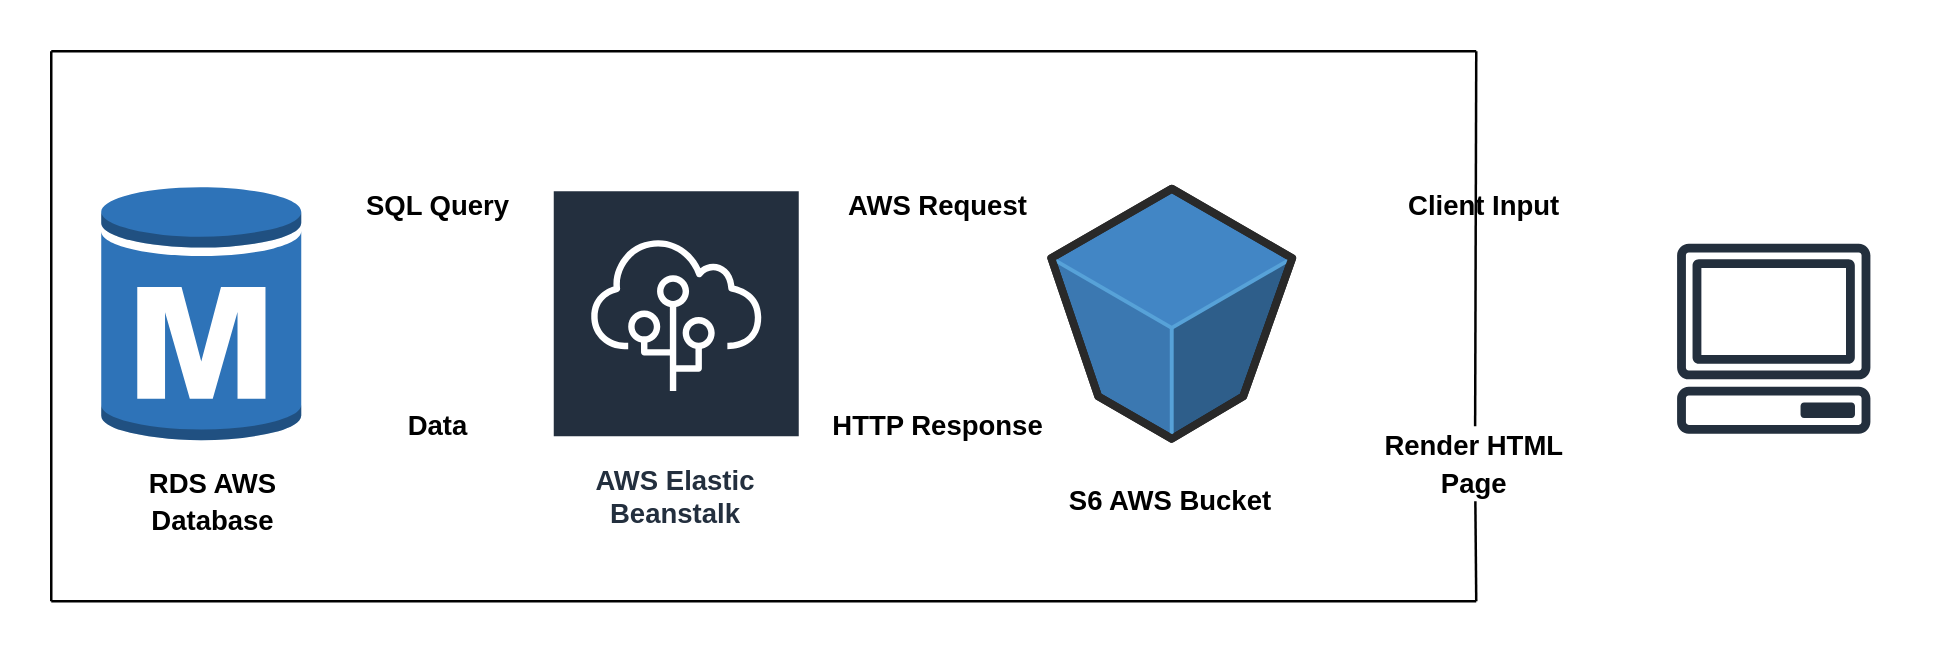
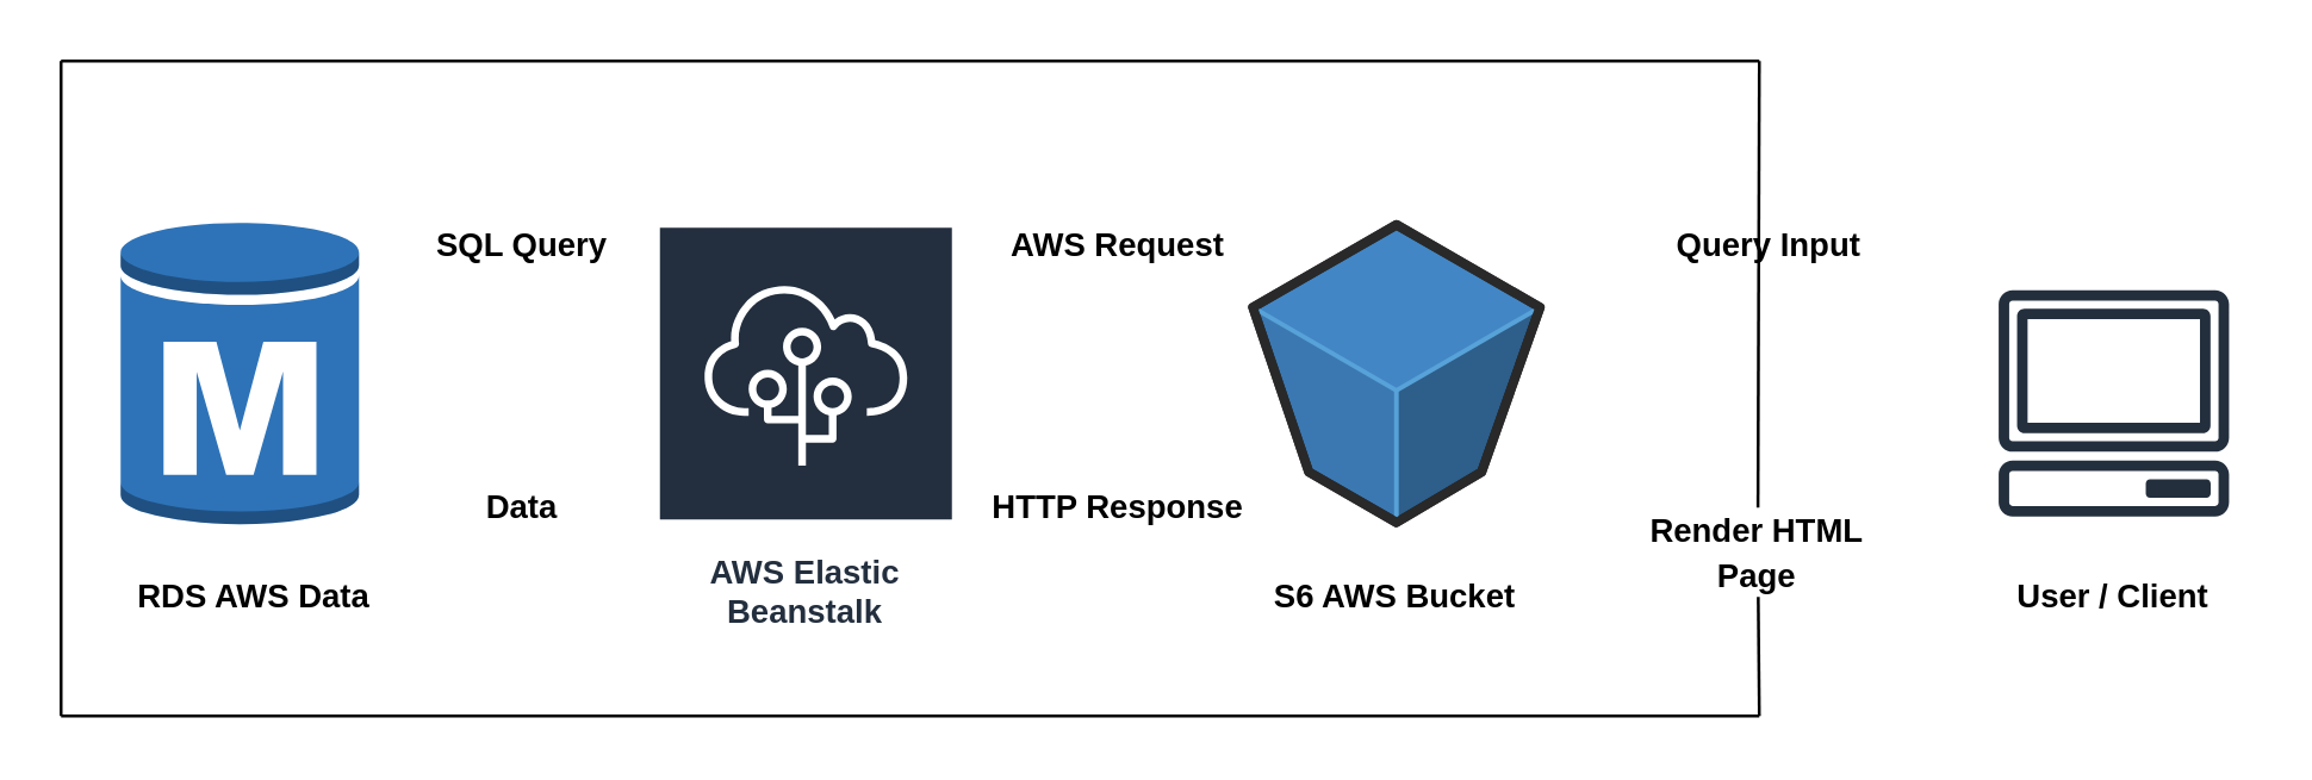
  <mxCell id="0" />
  <mxCell id="1" parent="0" />
  <mxCell id="2" value="" style="outlineConnect=0;dashed=0;verticalLabelPosition=bottom;verticalAlign=top;align=center;html=1;shape=mxgraph.aws3.rds_db_instance;fillColor=#2E73B8;gradientColor=none;" vertex="1" parent="1"><mxGeometry x="40" y="72.5" width="80" height="105" as="geometry" /></mxCell>
  <mxCell id="3" value="&lt;font style=&quot;font-size: 11px&quot;&gt;AWS Elastic Beanstalk&lt;/font&gt;" style="sketch=0;outlineConnect=0;fontColor=#232F3E;gradientColor=none;strokeColor=#ffffff;fillColor=#232F3E;dashed=0;verticalLabelPosition=middle;verticalAlign=bottom;align=center;html=1;whiteSpace=wrap;fontSize=10;fontStyle=1;spacing=3;shape=mxgraph.aws4.productIcon;prIcon=mxgraph.aws4.elastic_beanstalk;" vertex="1" parent="1"><mxGeometry x="220" y="75" width="100" height="140" as="geometry" /></mxCell>
  <mxCell id="4" value="" style="verticalLabelPosition=bottom;html=1;verticalAlign=top;strokeWidth=1;align=center;outlineConnect=0;dashed=0;outlineConnect=0;shape=mxgraph.aws3d.s3Bucket;fillColor=#4286c5;strokeColor=#57A2D8;aspect=fixed;" vertex="1" parent="1"><mxGeometry x="420" y="75" width="96.39" height="100" as="geometry" /></mxCell>
  <mxCell id="5" value="" style="sketch=0;outlineConnect=0;fontColor=#232F3E;gradientColor=none;fillColor=#232F3D;strokeColor=none;dashed=0;verticalLabelPosition=bottom;verticalAlign=top;align=center;html=1;fontSize=12;fontStyle=0;aspect=fixed;pointerEvents=1;shape=mxgraph.aws4.client;" vertex="1" parent="1"><mxGeometry x="670" y="97" width="78" height="76" as="geometry" /></mxCell>
  <mxCell id="6" value="" style="endArrow=none;html=1;rounded=0;startArrow=none;" edge="1" parent="1" source="21"><mxGeometry width="50" height="50" relative="1" as="geometry"><mxPoint x="590" y="240" as="sourcePoint" /><mxPoint x="590" y="20" as="targetPoint" /></mxGeometry></mxCell>
  <mxCell id="7" value="" style="endArrow=none;html=1;rounded=0;" edge="1" parent="1"><mxGeometry width="50" height="50" relative="1" as="geometry"><mxPoint x="590" y="240" as="sourcePoint" /><mxPoint x="20" y="240" as="targetPoint" /></mxGeometry></mxCell>
  <mxCell id="8" value="" style="endArrow=none;html=1;rounded=0;" edge="1" parent="1"><mxGeometry width="50" height="50" relative="1" as="geometry"><mxPoint x="20" y="20" as="sourcePoint" /><mxPoint x="590" y="20" as="targetPoint" /></mxGeometry></mxCell>
  <mxCell id="9" value="" style="endArrow=none;html=1;rounded=0;" edge="1" parent="1"><mxGeometry width="50" height="50" relative="1" as="geometry"><mxPoint x="20" y="20" as="sourcePoint" /><mxPoint x="20" y="240" as="targetPoint" /></mxGeometry></mxCell>
+ <mxCell id="10" value="&lt;font style=&quot;font-size: 11px&quot;&gt;&lt;b&gt;User / Client&lt;/b&gt;&lt;/font&gt;" style="text;html=1;strokeColor=none;fillColor=none;align=center;verticalAlign=middle;whiteSpace=wrap;rounded=0;" vertex="1" parent="1"><mxGeometry x="664" y="185" width="90" height="30" as="geometry" /></mxCell>
  <mxCell id="11" value="&lt;font style=&quot;font-size: 11px&quot;&gt;&lt;b&gt;S6 AWS Bucket&lt;/b&gt;&lt;/font&gt;" style="text;html=1;strokeColor=none;fillColor=none;align=center;verticalAlign=middle;whiteSpace=wrap;rounded=0;" vertex="1" parent="1"><mxGeometry x="423.19" y="185" width="90" height="30" as="geometry" /></mxCell>
- <mxCell id="12" value="&lt;font style=&quot;font-size: 11px&quot;&gt;&lt;b&gt;RDS AWS Database&lt;/b&gt;&lt;/font&gt;" style="text;html=1;strokeColor=none;fillColor=none;align=center;verticalAlign=middle;whiteSpace=wrap;rounded=0;" vertex="1" parent="1"><mxGeometry x="40" y="185" width="90" height="30" as="geometry" /></mxCell>
+ <mxCell id="12" value="&lt;font style=&quot;font-size: 11px&quot;&gt;&lt;b&gt;RDS AWS Data&lt;/b&gt;&lt;/font&gt;" style="text;html=1;strokeColor=none;fillColor=none;align=center;verticalAlign=middle;whiteSpace=wrap;rounded=0;" vertex="1" parent="1"><mxGeometry x="40" y="185" width="90" height="30" as="geometry" /></mxCell>
  <mxCell id="13" value="" style="shape=image;html=1;verticalAlign=top;verticalLabelPosition=bottom;labelBackgroundColor=#ffffff;imageAspect=0;aspect=fixed;image=https://cdn4.iconfinder.com/data/icons/internet-networking-and-communication-glyph-24/24/Arrows_communication_data_travel_left_arrow_right_arrow-128.png;fontSize=11;" vertex="1" parent="1"><mxGeometry x="540" y="90.5" width="89" height="89" as="geometry" /></mxCell>
  <mxCell id="14" value="" style="shape=image;html=1;verticalAlign=top;verticalLabelPosition=bottom;labelBackgroundColor=#ffffff;imageAspect=0;aspect=fixed;image=https://cdn4.iconfinder.com/data/icons/internet-networking-and-communication-glyph-24/24/Arrows_communication_data_travel_left_arrow_right_arrow-128.png;fontSize=11;" vertex="1" parent="1"><mxGeometry x="331" y="84" width="89" height="89" as="geometry" /></mxCell>
  <mxCell id="15" value="" style="shape=image;html=1;verticalAlign=top;verticalLabelPosition=bottom;labelBackgroundColor=#ffffff;imageAspect=0;aspect=fixed;image=https://cdn4.iconfinder.com/data/icons/internet-networking-and-communication-glyph-24/24/Arrows_communication_data_travel_left_arrow_right_arrow-128.png;fontSize=11;" vertex="1" parent="1"><mxGeometry x="131" y="80.5" width="89" height="89" as="geometry" /></mxCell>
  <mxCell id="16" value="&lt;font style=&quot;font-size: 11px&quot;&gt;&lt;b&gt;AWS Request&lt;/b&gt;&lt;/font&gt;" style="text;html=1;strokeColor=none;fillColor=none;align=center;verticalAlign=middle;whiteSpace=wrap;rounded=0;" vertex="1" parent="1"><mxGeometry x="330" y="67" width="90" height="30" as="geometry" /></mxCell>
  <mxCell id="17" value="&lt;font style=&quot;font-size: 11px&quot;&gt;&lt;b&gt;HTTP Response&lt;/b&gt;&lt;/font&gt;" style="text;html=1;strokeColor=none;fillColor=none;align=center;verticalAlign=middle;whiteSpace=wrap;rounded=0;" vertex="1" parent="1"><mxGeometry x="330" y="155" width="90" height="30" as="geometry" /></mxCell>
  <mxCell id="18" value="&lt;font style=&quot;font-size: 11px&quot;&gt;&lt;b&gt;SQL Query&lt;/b&gt;&lt;/font&gt;" style="text;html=1;strokeColor=none;fillColor=none;align=center;verticalAlign=middle;whiteSpace=wrap;rounded=0;" vertex="1" parent="1"><mxGeometry x="130" y="67" width="90" height="30" as="geometry" /></mxCell>
  <mxCell id="19" value="&lt;font style=&quot;font-size: 11px&quot;&gt;&lt;b&gt;Data&lt;/b&gt;&lt;/font&gt;" style="text;html=1;strokeColor=none;fillColor=none;align=center;verticalAlign=middle;whiteSpace=wrap;rounded=0;" vertex="1" parent="1"><mxGeometry x="130" y="155" width="90" height="30" as="geometry" /></mxCell>
- <mxCell id="20" value="&lt;font style=&quot;font-size: 11px&quot;&gt;&lt;b&gt;Client Input&amp;nbsp;&lt;/b&gt;&lt;/font&gt;" style="text;html=1;strokeColor=none;fillColor=none;align=center;verticalAlign=middle;whiteSpace=wrap;rounded=0;" vertex="1" parent="1"><mxGeometry x="550" y="67" width="90" height="30" as="geometry" /></mxCell>
+ <mxCell id="20" value="&lt;font style=&quot;font-size: 11px&quot;&gt;&lt;b&gt;Query Input&amp;nbsp;&lt;/b&gt;&lt;/font&gt;" style="text;html=1;strokeColor=none;fillColor=none;align=center;verticalAlign=middle;whiteSpace=wrap;rounded=0;" vertex="1" parent="1"><mxGeometry x="550" y="67" width="90" height="30" as="geometry" /></mxCell>
  <mxCell id="21" value="&lt;font style=&quot;font-size: 11px&quot;&gt;&lt;b&gt;Render HTML Page&lt;/b&gt;&lt;/font&gt;" style="text;html=1;strokeColor=none;fillColor=none;align=center;verticalAlign=middle;whiteSpace=wrap;rounded=0;" vertex="1" parent="1"><mxGeometry x="539" y="170" width="101" height="30" as="geometry" /></mxCell>
  <mxCell id="22" value="" style="endArrow=none;html=1;rounded=0;" edge="1" parent="1" target="21"><mxGeometry width="50" height="50" relative="1" as="geometry"><mxPoint x="590" y="240" as="sourcePoint" /><mxPoint x="590" y="20" as="targetPoint" /></mxGeometry></mxCell>
